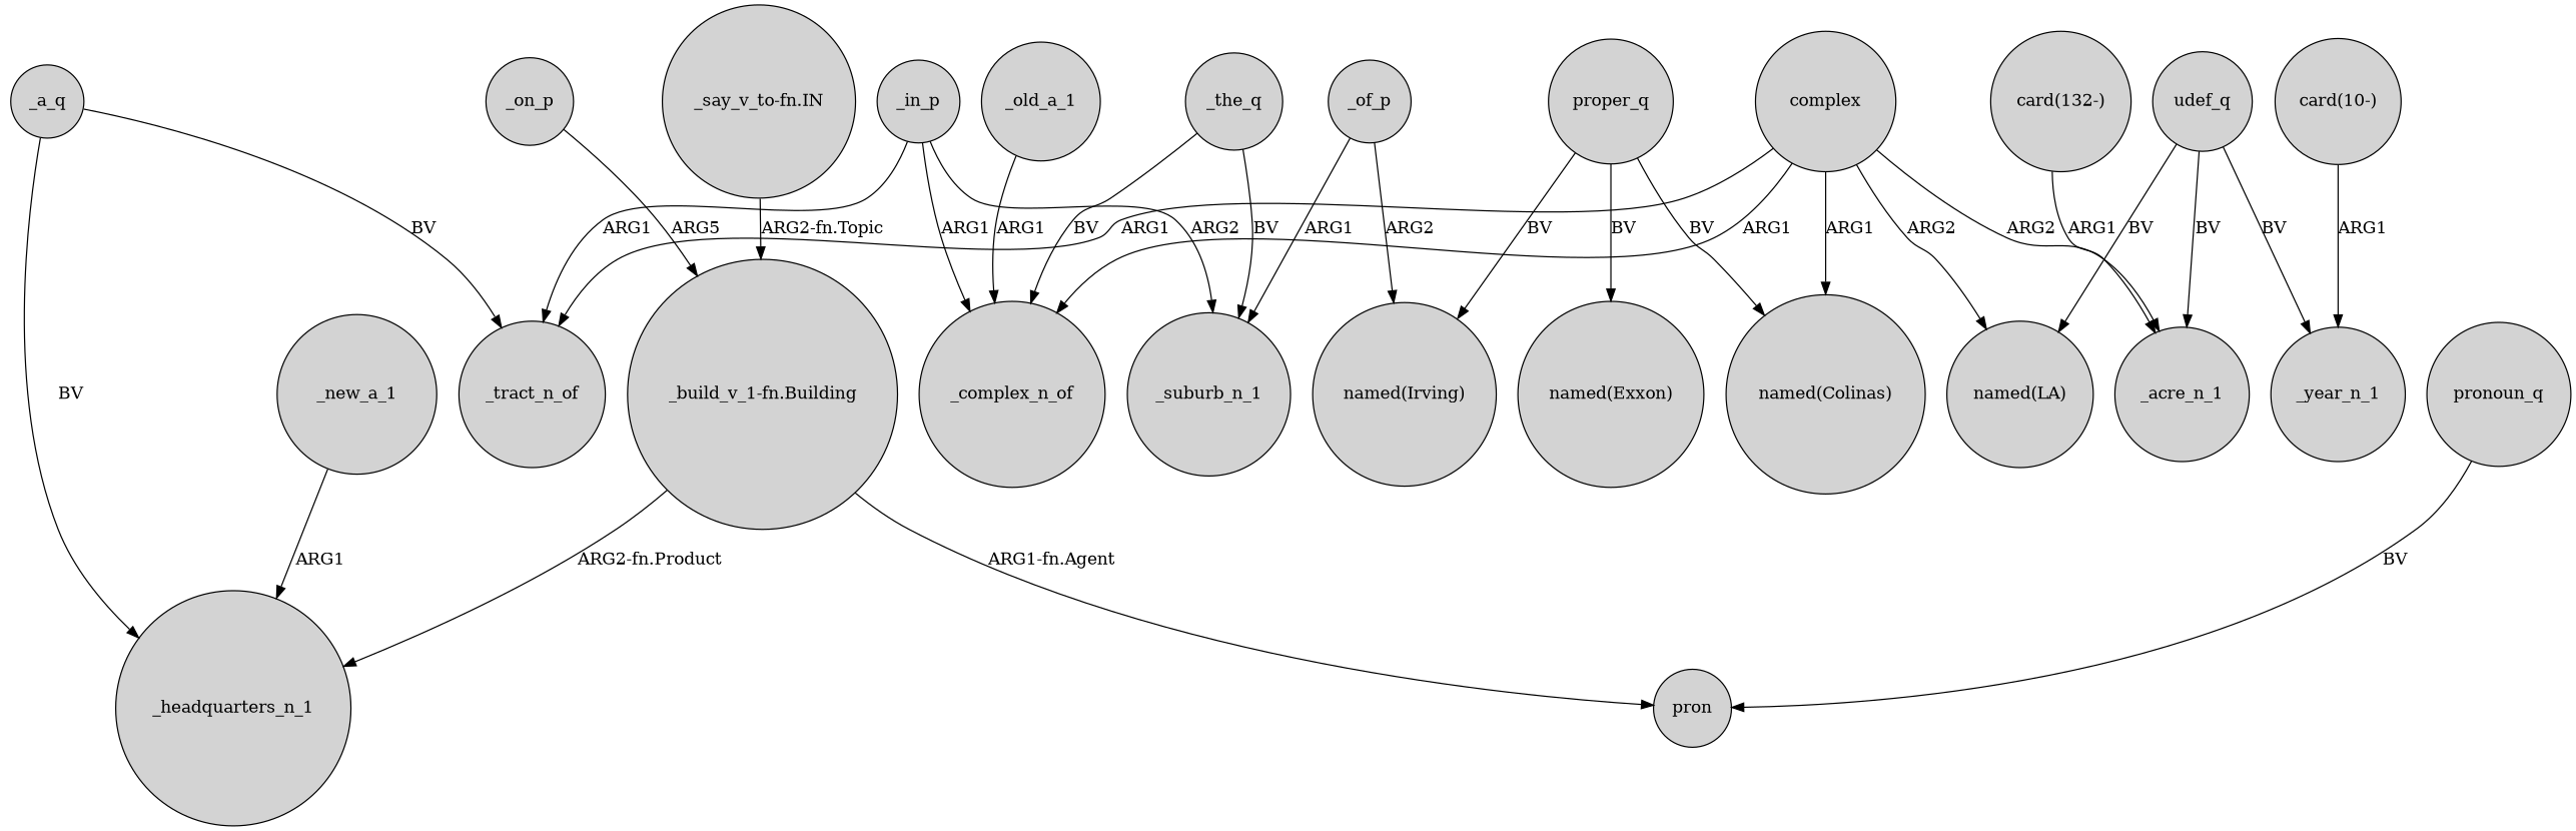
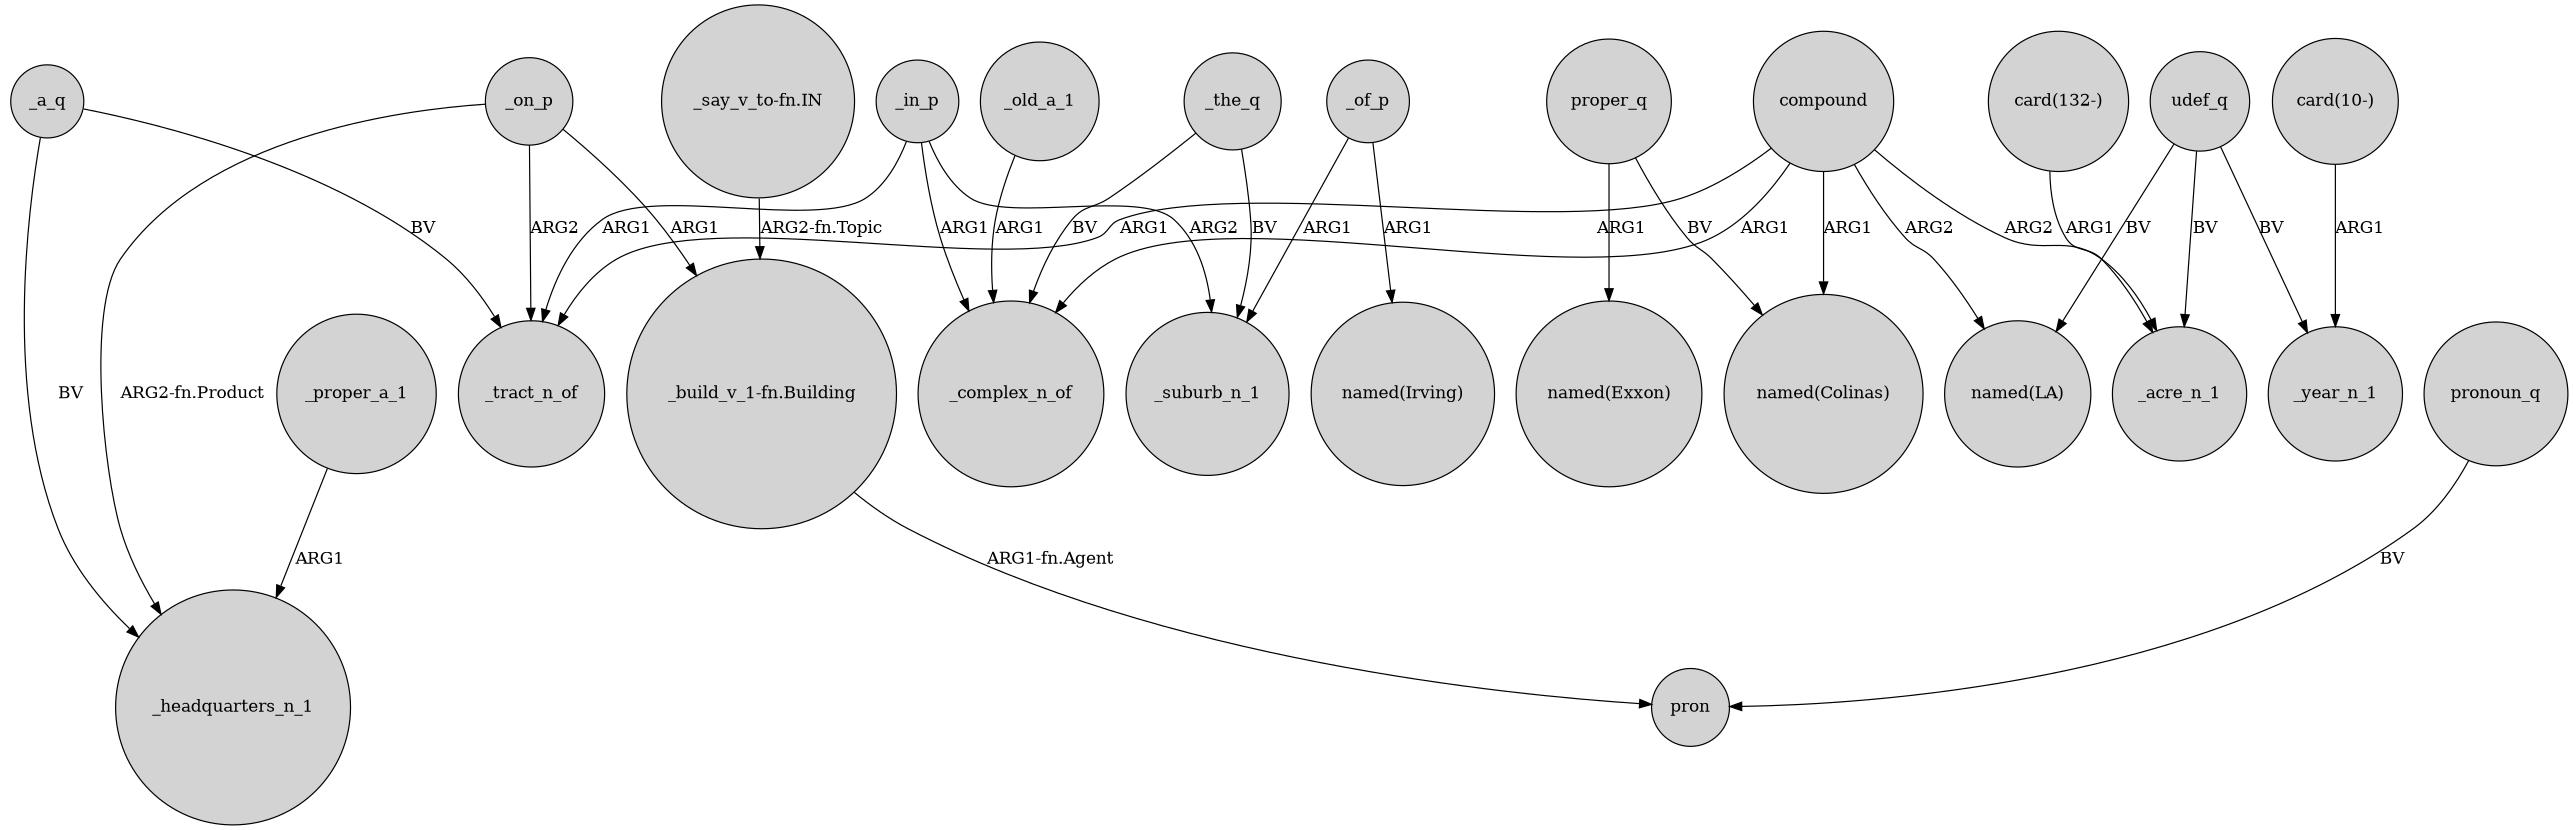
  digraph {
    node [shape=circle style=filled]
    "_say_v_to-fn.IN"
    "_build_v_1-fn.Building"
    _headquarters_n_1
    pron
    _of_p
    "named(Irving)"
    _suburb_n_1
    _old_a_1
    _complex_n_of
    _on_p
    _tract_n_of
-   compound [label=complex]
+   compound
    "named(LA)"
    "named(Colinas)"
    _acre_n_1
    proper_q
    "named(Exxon)"
    _in_p
    "card(10-)"
    _year_n_1
    udef_q
    _a_q
    pronoun_q
    _the_q
    "card(132-)"
-   _new_a_1
+   _new_a_1 [label=_proper_a_1]
    "_say_v_to-fn.IN" -> "_build_v_1-fn.Building" [label="ARG2-fn.Topic"]
-   "_build_v_1-fn.Building" -> _headquarters_n_1 [label="ARG2-fn.Product"]
+   _on_p -> _headquarters_n_1 [label="ARG2-fn.Product"]
    "_build_v_1-fn.Building" -> pron [label="ARG1-fn.Agent"]
-   _of_p -> "named(Irving)" [label=ARG2]
+   _of_p -> "named(Irving)" [label=ARG1]
    _of_p -> _suburb_n_1 [label=ARG1]
    _old_a_1 -> _complex_n_of [label=ARG1]
-   _on_p -> "_build_v_1-fn.Building" [label=ARG5]
+   _on_p -> "_build_v_1-fn.Building" [label=ARG1]
+   _on_p -> _tract_n_of [label=ARG2]
    compound -> _complex_n_of [label=ARG1]
    compound -> _tract_n_of [label=ARG1]
    compound -> "named(LA)" [label=ARG2]
    compound -> "named(Colinas)" [label=ARG1]
    compound -> _acre_n_1 [label=ARG2]
-   proper_q -> "named(Irving)" [label=BV]
    proper_q -> "named(Colinas)" [label=BV]
-   proper_q -> "named(Exxon)" [label=BV]
+   proper_q -> "named(Exxon)" [label=ARG1]
    _in_p -> _suburb_n_1 [label=ARG2]
    _in_p -> _complex_n_of [label=ARG1]
    _in_p -> _tract_n_of [label=ARG1]
    "card(10-)" -> _year_n_1 [label=ARG1]
    udef_q -> "named(LA)" [label=BV]
    udef_q -> _acre_n_1 [label=BV]
    udef_q -> _year_n_1 [label=BV]
    _a_q -> _headquarters_n_1 [label=BV]
    _a_q -> _tract_n_of [label=BV]
    pronoun_q -> pron [label=BV]
    _the_q -> _suburb_n_1 [label=BV]
    _the_q -> _complex_n_of [label=BV]
    "card(132-)" -> _acre_n_1 [label=ARG1]
    _new_a_1 -> _headquarters_n_1 [label=ARG1]
  }
